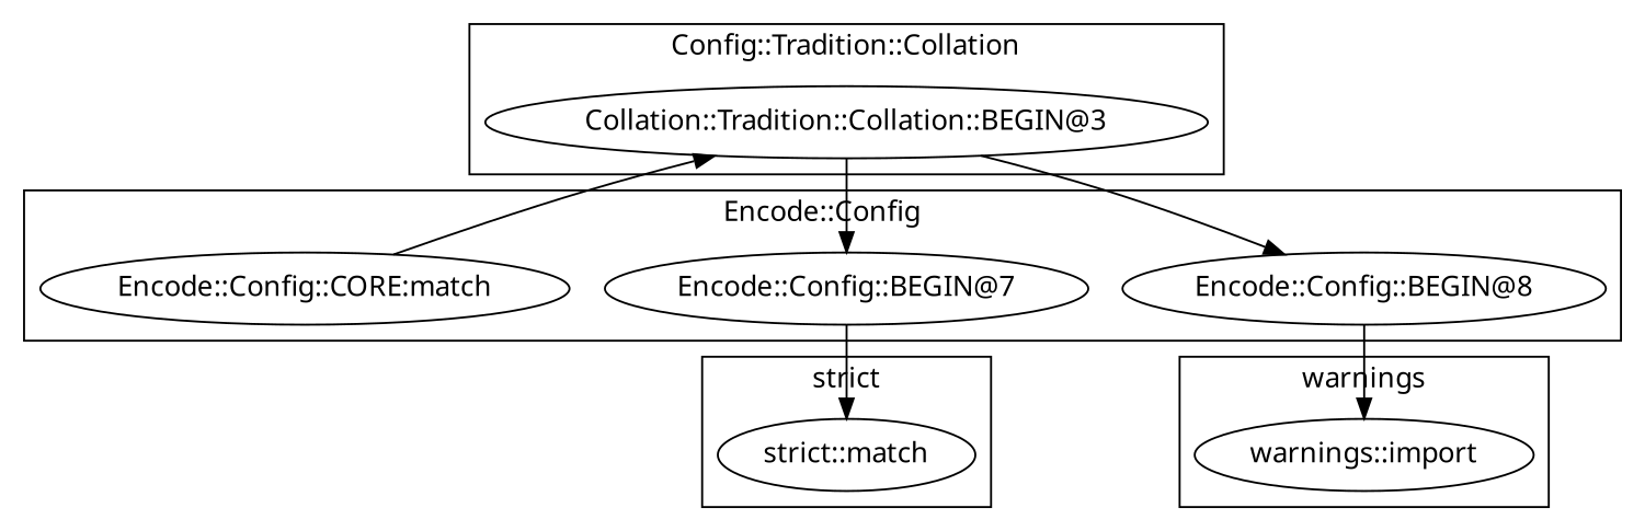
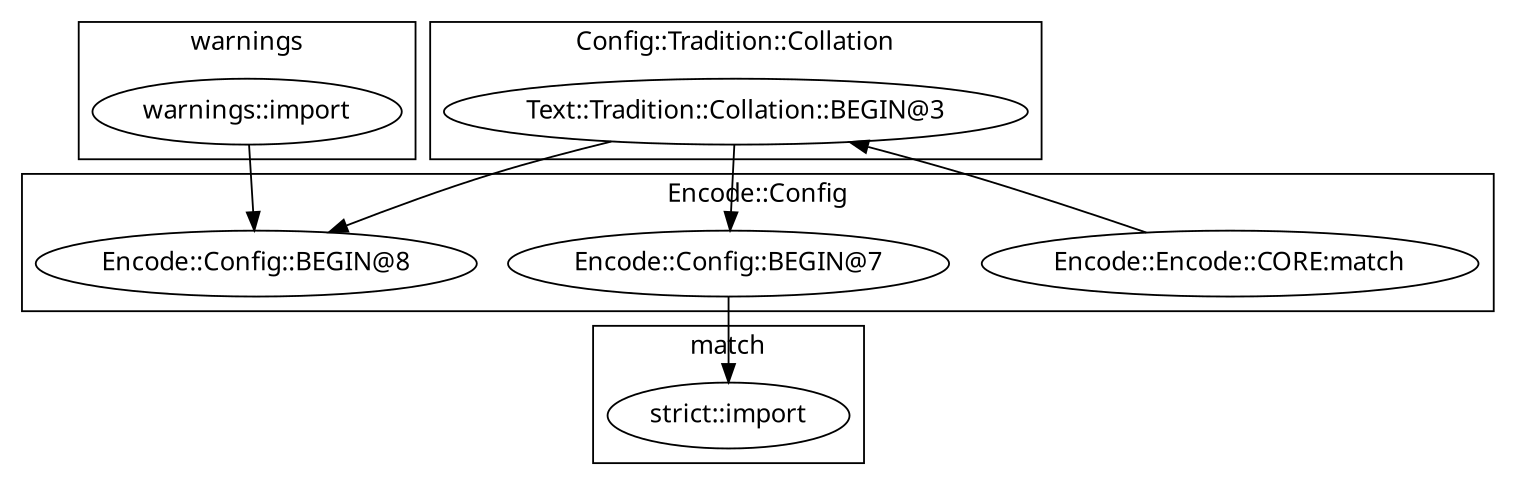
  digraph {
    fontname="Noto Sans"
    node [fontname="Noto Sans"]
    edge [fontname="Noto Sans"]
    "warnings::import"
-   "Text::Tradition::Collation::BEGIN@3" [label="Collation::Tradition::Collation::BEGIN@3"]
+   "Text::Tradition::Collation::BEGIN@3"
    "Encode::Config::BEGIN@7"
    "Encode::Config::BEGIN@8"
-   "Encode::Config::CORE:match"
-   "strict::import" [label="strict::match"]
+   "Encode::Config::CORE:match" [label="Encode::Encode::CORE:match"]
+   "strict::import"
    subgraph cluster_1 {
      label=warnings
      "warnings::import"
    }
    subgraph cluster_2 {
      label="Config::Tradition::Collation"
      "Text::Tradition::Collation::BEGIN@3"
    }
    subgraph cluster_3 {
      label="Encode::Config"
      "Encode::Config::BEGIN@7"
      "Encode::Config::BEGIN@8"
      "Encode::Config::CORE:match"
    }
    subgraph cluster_4 {
-     label="strict"
+     label=match
      "strict::import"
    }
    "Text::Tradition::Collation::BEGIN@3" -> "Encode::Config::BEGIN@7"
    "Text::Tradition::Collation::BEGIN@3" -> "Encode::Config::BEGIN@8"
    "Encode::Config::BEGIN@7" -> "strict::import"
-   "Encode::Config::BEGIN@8" -> "warnings::import"
+   "warnings::import" -> "Encode::Config::BEGIN@8"
    "Encode::Config::CORE:match" -> "Text::Tradition::Collation::BEGIN@3"
  }
